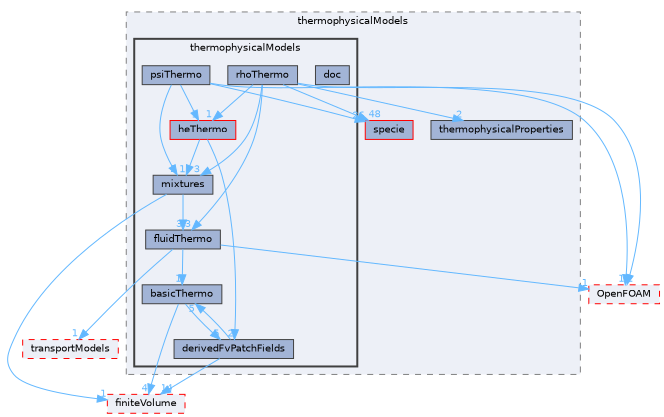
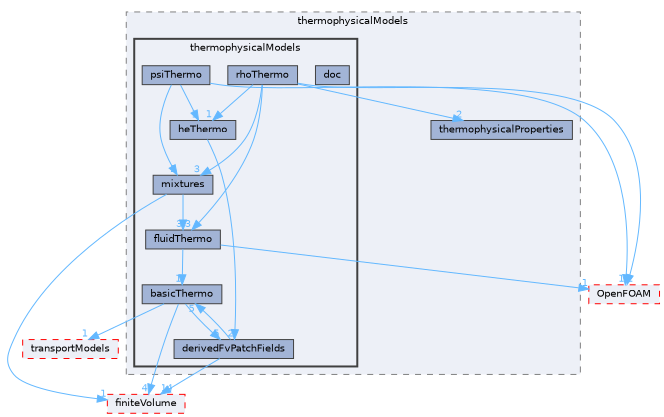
  digraph {
    compound=true
    node [color=grey25 fillcolor="#a2b4d6" fontname=Helvetica fontsize=10 shape=box style=filled]
    edge [color=steelblue1 fontcolor=steelblue1 fontname=Helvetica fontsize=10 headlabel=1 labeldistance=1.5 labelfontname=Helvetica labelfontsize=10]
    n1 [height=0.2 label=basicThermo width=0.4]
    n2 [height=0.2 label=derivedFvPatchFields width=0.4]
    n3 [height=0.2 label=doc width=0.4]
    n4 [height=0.2 label=fluidThermo width=0.4]
-   n5 [color=red height=0.2 label=heThermo width=0.4]
+   n5 [height=0.2 label=heThermo width=0.4]
    n6 [height=0.2 label=mixtures width=0.4]
    n7 [height=0.2 label=psiThermo width=0.4]
    n8 [height=0.2 label=rhoThermo width=0.4]
-   n9 [color=red height=0.2 label=specie width=0.4]
    n10 [height=0.2 label=thermophysicalProperties width=0.4]
    n11 [color=red fillcolor="#edf0f7" height=0.2 label=finiteVolume style="filled,dashed" width=0.4]
    n12 [color=red fillcolor="#edf0f7" height=0.2 label=OpenFOAM style="filled,dashed" width=0.4]
    n13 [color=red fillcolor="#edf0f7" height=0.2 label=transportModels style="filled,dashed" width=0.4]
    subgraph cluster_1 {
      bgcolor="#edf0f7"
      fontname=Helvetica
      fontsize=10
      label=thermophysicalModels
      pencolor=grey50
      style="filled,dashed"
-     n9
      n10
      subgraph cluster_2 {
        bgcolor="#edf0f7"
        fontname=Helvetica
        fontsize=10
        label=thermophysicalModels
        pencolor=grey25
        style="filled,bold"
        n1
        n2
        n3
        n4
        n5
        n6
        n7
        n8
      }
    }
    n1 -> n2 [headlabel=5]
    n1 -> n11 [headlabel=4]
    n2 -> n1 [headlabel=5]
    n2 -> n11 [headlabel=14]
    n4 -> n1
    n4 -> n12
-   n4 -> n13
+   n1 -> n13
    n5 -> n2 [headlabel=2]
-   n5 -> n6
    n6 -> n4 [headlabel=3]
    n6 -> n11
    n7 -> n5
    n7 -> n6 [headlabel=2]
-   n7 -> n9 [headlabel=26]
    n7 -> n12
    n8 -> n4 [headlabel=3]
    n8 -> n5
    n8 -> n6 [headlabel=3]
-   n8 -> n9 [headlabel=48]
    n8 -> n10 [headlabel=2]
    n8 -> n12 [headlabel=2]
  }
